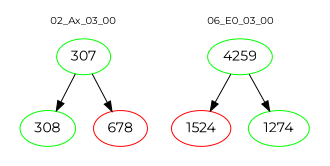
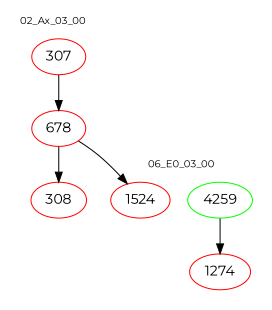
  digraph {
    fontname=Montserrat
    node [color=green fontname=Montserrat]
    edge [color=black fontname=Montserrat]
-   n1 [label=307]
-   n2 [label=308]
+   n1 [color=red label=307]
+   n2 [color=red label=308]
    n3 [color=red label=678]
    n4 [label=4259]
    n5 [color=red label=1524]
-   n6 [label=1274]
+   n6 [color=red label=1274]
    subgraph cluster_1 {
      color=white
      fontsize=10
      label="02_Ax_03_00"
      n1
      n2
      n3
    }
    subgraph cluster_2 {
      color=white
      fontsize=10
      label="06_E0_03_00"
      n4
      n5
      n6
    }
-   n1 -> n2
+   n3 -> n2
    n1 -> n3
-   n4 -> n5
+   n3 -> n5
    n4 -> n6
  }
